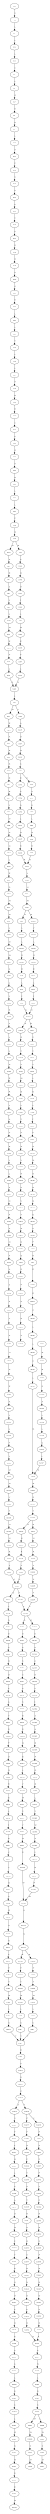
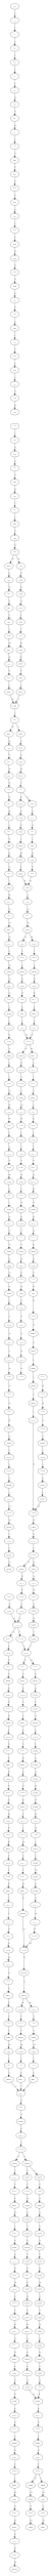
  strict digraph {
    fontname="Comic Neue"
    node [fontname="Comic Neue"]
    edge [fontname="Comic Neue"]
    S0
    S1
    S2
    S3
    S4
    S5
    S6
    S7
    S8
    S9
    S10
    S11
    S12
    S13
    S14
    S15
    S16
    S17
    S18
    S19
    S20
    S21
    S22
    S23
    S24
    S25
    S26
    S27
    S28
    S29
    S30
    S31
    S32
    S33
    S34
    S35
    S36
    S37
    S38
    S39
    S40
    S41
    S42
    S43
    S44
    S45
    S46
    S47
    S48
    S49
    S50
    S51
    S52
    S53
    S54
    S55
    S56
    S57
    S58
    S59
    S60
    S61
    S62
    S63
    S64
    S65
    S66
    S67
    S68
    S69
    S70
    S71
    S72
    S73
    S74
    S75
    S76
    S77
    S78
    S79
    S80
    S81
    S82
    S83
    S84
    S85
    S86
    S87
    S88
    S89
    S90
    S91
    S92
    S93
    S94
    S95
    S96
    S97
    S98
    S99
    S100
    S101
    S102
    S103
    S104
    S105
    S106
    S107
    S108
    S109
    S110
    S111
    S112
    S113
    S114
    S115
    S116
    S117
    S118
    S119
    S120
    S121
    S122
    S123
    S124
    S125
    S126
    S127
    S128
    S129
    S130
    S131
    S132
    S133
    S134
    S135
    S136
    S137
    S138
    S139
    S140
    S141
    S142
    S143
    S144
    S145
    S146
    S147
    S148
    S149
    S150
    S151
    S152
    S153
    S154
    S155
    S156
    S157
    S158
    S159
    S160
    S161
    S162
    S163
    S164
    S165
    S166
    S167
    S168
    S169
    S170
    S171
    S172
    S173
    S174
    S175
    S176
    S177
    S178
    S179
    S180
    S181
    S182
    S183
    S184
    S185
    S186
    S187
    S188
    S189
    S190
    S192
    S193
    S191
    S194
    S195
    S196
    S197
    S198
    S199
    S200
    S201
    S202
    S203
    S204
    S205
    S206
    S207
    S208
    S209
    S210
    S211
    S212
    S213
    S214
    S215
    S216
    S217
    S218
    S219
    S220
    S221
    S222
    S223
    S224
    S225
    S226
    S227
    S228
    S229
    S230
    S231
    S232
-   S233
    S234
    S235
    S236
    S237
    S238
    S239
    S240
    S241
    S242
    S243
    S244
    S245
    S246
    S247
    S248
    S249
    S250
    S251
    S252
    S253
    S254
    S255
    S256
    S257
    S258
    S259
    S260
    S261
    S262
    S263
    S264
    S265
    S266
    S267
    S268
    S269
    S270
    S271
    S272
    S273
    S274
    S275
    S276
    S277
    S278
    S279
    S280
    S281
    S282
    S283
    S284
    S285
    S286
    S287
    S288
    S289
    S290
    S291
    S292
    S293
    S294
    S295
    S296
    S297
    S298
    S299
    S300
    S301
    S302
    S303
    S304
    S305
    S306
    S307
    S308
    S309
    S310
    S311
    S312
    S313
    S314
    S315
    S316
    S317
    S318
    S319
    S320
    S321
    S322
    S323
    S324
    S325
    S326
    S327
    S328
    S329
    S330
    S331
    S332
    S333
    S334
    S335
    S336
    S337
    S338
    S339
    S340
    S341
    S342
    S343
    S344
    S345
    S346
    S347
    n349 [label=S748]
    S349
    S350
    S351
    S352
    S353
    S354
    S355
    S356
    S357
    S358
    S359
    S360
    S361
    S362
    S363
    S364
    S365
    S366
    S367
    S368
    S369
    S370
    n372 [label=S871]
    S372
    S373
    S374
    S375
    S376
    S377
    S378
    S379
    S380
    S381
    S382
    S383
    S384
    S385
    S386
    S387
    S388
    S389
    S390
    S391
    S392
    S393
    S394
    S395
    S396
    S397
    S398
    S399
    S400
    S0 -> S1 [label=S]
    S1 -> S2 [label=L]
    S2 -> S3 [label=L]
    S3 -> S4 [label=L]
    S4 -> S5 [label=V]
    S5 -> S6 [label=L]
    S6 -> S7 [label=G]
    S7 -> S8 [label=D]
    S8 -> S9 [label=D]
    S9 -> S10 [label=L]
    S10 -> S11 [label=A]
    S11 -> S12 [label=P]
    S12 -> S13 [label=S]
    S13 -> S14 [label=S]
    S14 -> S15 [label=P]
    S15 -> S16 [label=V]
    S16 -> S17 [label=P]
    S17 -> S18 [label=R]
    S18 -> S19 [label=G]
    S19 -> S20 [label=C]
    S20 -> S21 [label=A]
    S21 -> S22 [label=D]
    S22 -> S23 [label=L]
    S23 -> S24 [label=L]
    S24 -> S25 [label=T]
    S25 -> S26 [label=L]
    S26 -> S27 [label=L]
    S27 -> S28 [label=A]
    S28 -> S29 [label=E]
-   S29 -> S30 [label=R]
    S30 -> S31 [label=V]
    S31 -> S32 [label=P]
    S32 -> S33 [label=G]
    S33 -> S34 [label=H]
    S34 -> S35 [label=R]
    S35 -> S36 [label=L]
    S36 -> S37 [label=L]
    S37 -> S38 [label=P]
    S38 -> S39 [label=Q]
    S39 -> S40 [label=R]
    S39 -> S41 [label=Q]
    S40 -> S42 [label=A]
    S41 -> S43 [label=S]
    S42 -> S44 [label=E]
    S43 -> S45 [label=Q]
    S44 -> S46 [label=S]
    S45 -> S47 [label=G]
    S46 -> S48 [label=V]
    S47 -> S49 [label=I]
    S48 -> S50 [label=L]
    S49 -> S51 [label=L]
    S50 -> S52 [label=M]
    S51 -> S53 [label=M]
    S52 -> S54 [label=E]
    S53 -> S55 [label=E]
    S54 -> S56 [label=F]
    S55 -> S57 [label=F]
    S56 -> S58 [label=L]
    S57 -> S59 [label=L]
    S58 -> S60 [label=K]
    S59 -> S60 [label=K]
    S60 -> S61 [label=L]
    S61 -> S62 [label=Q]
    S61 -> S63 [label=L]
    S62 -> S64 [label=E]
    S63 -> S65 [label=A]
    S64 -> S66 [label=A]
    S65 -> S67 [label=G]
    S66 -> S68 [label=R]
    S67 -> S69 [label=Q]
    S68 -> S70 [label=R]
    S69 -> S71 [label=S]
    S70 -> S72 [label=E]
    S71 -> S73 [label=E]
    S71 -> S74 [label=D]
    S72 -> S75 [label=E]
    S73 -> S76 [label=S]
    S74 -> S77 [label=S]
    S75 -> S78 [label=V]
    S76 -> S79 [label=D]
    S77 -> S80 [label=D]
    S78 -> S81 [label=G]
    S79 -> S82 [label=L]
    S80 -> S83 [label=L]
    S81 -> S84 [label=D]
    S82 -> S85 [label=G]
    S83 -> S86 [label=G]
    S84 -> S87 [label=G]
    S85 -> S88 [label=R]
    S86 -> S89 [label=R]
    S87 -> S90 [label=L]
    S88 -> S91 [label=R]
    S89 -> S91 [label=R]
    S90 -> S92 [label=E]
    S91 -> S93 [label=L]
    S92 -> S94 [label=D]
    S93 -> S95 [label=H]
    S94 -> S96 [label=W]
    S95 -> S97 [label=W]
    S96 -> S98 [label=Q]
    S97 -> S99 [label=H]
    S97 -> S100 [label=Q]
    S98 -> S101 [label=L]
    S99 -> S102 [label=L]
    S100 -> S103 [label=V]
    S101 -> S104 [label=Q]
    S102 -> S105 [label=L]
    S103 -> S106 [label=L]
    S104 -> S107 [label=W]
    S105 -> S108 [label=R]
    S106 -> S109 [label=R]
    S107 -> S110 [label=A]
    S108 -> S111 [label=E]
    S109 -> S112 [label=E]
    S110 -> S113 [label=L]
    S111 -> S114 [label=L]
    S112 -> S115 [label=L]
    S113 -> S116 [label=V]
    S114 -> S117 [label=I]
    S115 -> S118 [label=I]
    S116 -> S119 [label=R]
    S117 -> S120 [label=N]
    S118 -> S120 [label=N]
    S119 -> S121 [label=T]
    S120 -> S122 [label=K]
    S120 -> S123 [label=E]
    S121 -> S124 [label=L]
    S122 -> S125 [label=R]
    S123 -> S126 [label=S]
    S124 -> S127 [label=L]
    S125 -> S128 [label=I]
    S126 -> S129 [label=V]
    S127 -> S130 [label=D]
    S128 -> S131 [label=V]
    S129 -> S132 [label=V]
    S130 -> S133 [label=E]
    S131 -> S134 [label=M]
    S132 -> S135 [label=L]
    S133 -> S136 [label=R]
    S134 -> S137 [label=E]
    S135 -> S138 [label=E]
    S136 -> S139 [label=L]
    S137 -> S140 [label=L]
    S138 -> S141 [label=L]
    S139 -> S142 [label=A]
    S140 -> S143 [label=I]
    S141 -> S144 [label=I]
    S142 -> S145 [label=F]
    S143 -> S146 [label=P]
    S144 -> S147 [label=P]
    S145 -> S148 [label=E]
    S146 -> S149 [label=G]
    S147 -> S150 [label=G]
    S148 -> S151 [label=L]
    S149 -> S152 [label=V]
    S150 -> S153 [label=M]
    S151 -> S154 [label=L]
    S152 -> S155 [label=N]
    S153 -> S156 [label=G]
    S154 -> S157 [label=P]
    S155 -> S158 [label=P]
    S156 -> S159 [label=G]
    S157 -> S160 [label=G]
    S158 -> S161 [label=V]
    S159 -> S162 [label=Q]
    S160 -> S163 [label=P]
    S161 -> S164 [label=T]
    S162 -> S165 [label=E]
    S163 -> S166 [label=A]
    S164 -> S167 [label=G]
    S165 -> S168 [label=S]
    S166 -> S169 [label=N]
    S167 -> S170 [label=D]
    S168 -> S171 [label=P]
    S169 -> S172 [label=P]
    S170 -> S173 [label=G]
    S171 -> S174 [label=R]
    S172 -> S175 [label=A]
    S173 -> S176 [label=D]
    S174 -> S177 [label=E]
    S175 -> S178 [label=S]
    S176 -> S179 [label=P]
    S177 -> S180 [label=E]
    S178 -> S181 [label=P]
    S179 -> S182 [label=C]
    S180 -> S183 [label=A]
    S181 -> S184 [label=V]
    S182 -> S185 [label=D]
    S183 -> S186 [label=L]
    S184 -> S187 [label=A]
    S185 -> S188 [label=S]
    S186 -> S189 [label=L]
    S187 -> S190 [label=H]
    S189 -> S192 [label=C]
    S190 -> S193 [label=D]
    S192 -> S195 [label=L]
    S193 -> S196 [label=E]
    S191 -> S194 [label=Q]
    S194 -> S197 [label=E]
    S195 -> S198 [label=M]
    S196 -> S199 [label=A]
    S197 -> S200 [label=D]
    S198 -> S201 [label=Q]
    S199 -> S202 [label=L]
    S200 -> S203 [label=A]
    S201 -> S204 [label=D]
    S202 -> S205 [label=L]
    S203 -> S206 [label=L]
    S204 -> S207 [label=T]
    S205 -> S208 [label=T]
    S206 -> S209 [label=L]
    S207 -> S210 [label=H]
    S207 -> S211 [label=N]
    S208 -> S212 [label=L]
    S209 -> S213 [label=C]
    S210 -> S214 [label=N]
    S211 -> S215 [label=N]
    S212 -> S216 [label=M]
    S213 -> S217 [label=L]
    S214 -> S218 [label=R]
    S215 -> S219 [label=R]
    S216 -> S220 [label=Q]
    S217 -> S198 [label=M]
    S218 -> S221 [label=V]
    S219 -> S222 [label=V]
    S220 -> S223 [label=Y]
    S221 -> S224 [label=A]
    S222 -> S225 [label=A]
    S223 -> S226 [label=T]
    S224 -> S227 [label=S]
    S224 -> S228 [label=T]
    S225 -> S229 [label=T]
    S226 -> S230 [label=H]
    S227 -> S231 [label=L]
    S228 -> S232 [label=L]
    S229 -> S232 [label=L]
-   S230 -> S233 [label=N]
    S231 -> S234 [label=D]
    S232 -> S235 [label=D]
    S232 -> S236 [label=E]
-   S233 -> S237 [label=R]
    S234 -> S238 [label=D]
    S235 -> S239 [label=D]
    S236 -> S240 [label=D]
    S237 -> S241 [label=V]
    S238 -> S242 [label=A]
    S239 -> S243 [label=S]
    S240 -> S244 [label=A]
    S241 -> S224 [label=A]
    S242 -> S245 [label=G]
    S243 -> S246 [label=S]
    S244 -> S247 [label=A]
    S245 -> S248 [label=G]
    S246 -> S249 [label=S]
    S247 -> S250 [label=G]
    S248 -> S251 [label=P]
    S249 -> S252 [label=S]
    S250 -> S253 [label=T]
    S251 -> S254 [label=A]
    S252 -> S255 [label=S]
    S253 -> S256 [label=I]
    S254 -> S257 [label=V]
    S255 -> S258 [label=E]
    S256 -> S259 [label=S]
    S257 -> S260 [label=R]
    S258 -> S261 [label=R]
    S259 -> S262 [label=A]
    S260 -> S263 [label=P]
    S261 -> S264 [label=Q]
    S262 -> S265 [label=E]
    S263 -> S266 [label=G]
    S264 -> S267 [label=E]
    S265 -> S268 [label=R]
    S266 -> S269 [label=Q]
    S267 -> S270 [label=L]
    S268 -> S271 [label=Q]
    S269 -> S272 [label=R]
    S270 -> S273 [label=V]
    S271 -> S274 [label=E]
    S272 -> S275 [label=E]
    S273 -> S276 [label=W]
    S274 -> S277 [label=L]
    S275 -> S278 [label=L]
    S276 -> S279 [label=S]
    S277 -> S280 [label=I]
    S278 -> S281 [label=I]
    S279 -> S282 [label=V]
    S280 -> S283 [label=W]
    S281 -> S284 [label=R]
    S282 -> S285 [label=Q]
    S283 -> S286 [label=S]
    S284 -> S287 [label=V]
    S285 -> S288 [label=R]
    S286 -> S289 [label=V]
    S287 -> S290 [label=V]
    S288 -> S291 [label=W]
    S289 -> S292 [label=Q]
    S290 -> S293 [label=Q]
    S291 -> S294 [label=H]
    S292 -> S295 [label=R]
    S293 -> S296 [label=S]
    S294 -> S297 [label=N]
    S295 -> S291 [label=W]
    S296 -> S298 [label=W]
    S297 -> S299 [label=E]
    S297 -> S300 [label=Q]
    S298 -> S301 [label=H]
    S299 -> S302 [label=F]
    S300 -> S303 [label=F]
    S301 -> S304 [label=N]
    S302 -> S305 [label=V]
    S303 -> S306 [label=V]
    S304 -> S307 [label=K]
    S305 -> S308 [label=M]
    S306 -> S309 [label=M]
    S307 -> S310 [label=F]
    S308 -> S311 [label=L]
    S309 -> S312 [label=L]
    S310 -> S313 [label=V]
    S311 -> S314 [label=C]
    S312 -> S315 [label=C]
    S313 -> S316 [label=M]
    S314 -> S317 [label=T]
    S315 -> S317 [label=T]
    S316 -> S318 [label=L]
    S317 -> S319 [label=E]
    S318 -> S320 [label=C]
    S319 -> S321 [label=P]
    S320 -> S317 [label=T]
    S321 -> S322 [label=D]
    S322 -> S323 [label=A]
    S323 -> S324 [label=V]
    S323 -> S325 [label=T]
    S324 -> S326 [label=V]
    S325 -> S327 [label=C]
    S325 -> S328 [label=V]
    S326 -> S329 [label=P]
    S327 -> S330 [label=P]
    S328 -> S331 [label=P]
    S329 -> S332 [label=T]
    S330 -> S333 [label=G]
    S331 -> S334 [label=S]
    S332 -> S335 [label=Q]
    S333 -> S336 [label=P]
    S334 -> S337 [label=S]
    S335 -> S338 [label=L]
    S336 -> S339 [label=T]
    S337 -> S340 [label=P]
    S338 -> S341 [label=S]
    S339 -> S342 [label=A]
    S340 -> S343 [label=V]
    S341 -> S344 [label=A]
    S342 -> S345 [label=T]
    S343 -> S346 [label=P]
    S344 -> S347 [label=G]
    S345 -> n349 [label=N]
    S346 -> S349 [label=N]
    S347 -> S350 [label=Q]
    n349 -> S351 [label=H]
    S349 -> S352 [label=R]
    S350 -> S353 [label=P]
    S351 -> S354 [label=G]
    S352 -> S355 [label=S]
    S353 -> S356 [label=V]
    S354 -> S357 [label=S]
    S355 -> S358 [label=A]
    S356 -> S359 [label=R]
    S357 -> S360 [label=R]
    S358 -> S361 [label=R]
    S359 -> S362 [label=H]
    S360 -> S363 [label=N]
    S361 -> S364 [label=N]
    S362 -> S365 [label=G]
    S363 -> S366 [label=G]
    S364 -> S367 [label=G]
    S365 -> S368 [label=P]
    S366 -> S369 [label=P]
    S367 -> S370 [label=P]
    S368 -> n372 [label=G]
    S369 -> S372 [label=G]
    S370 -> S373 [label=G]
    n372 -> S374 [label=R]
    S372 -> S375 [label=R]
    S373 -> S375 [label=R]
    S374 -> S376 [label=S]
    S375 -> S377 [label=P]
    S376 -> S378 [label=A]
    S377 -> S379 [label=N]
    S378 -> S380 [label=L]
    S379 -> S381 [label=L]
    S380 -> S382 [label=R]
    S381 -> S383 [label=R]
    S382 -> S384 [label=S]
    S383 -> S385 [label=S]
    S384 -> S386 [label=L]
    S385 -> S387 [label=M]
    S385 -> S388 [label=L]
    S386 -> S389 [label=W]
    S387 -> S390 [label=W]
    S388 -> S391 [label=W]
    S389 -> S392 [label=N]
    S390 -> S393 [label=S]
    S391 -> S394 [label=S]
    S392 -> S395 [label=M]
    S393 -> S396 [label=M]
    S394 -> S397 [label=M]
    S395 -> S398 [label=R]
    S398 -> S399 [label=E]
    S399 -> S400 [label=M]
  }
